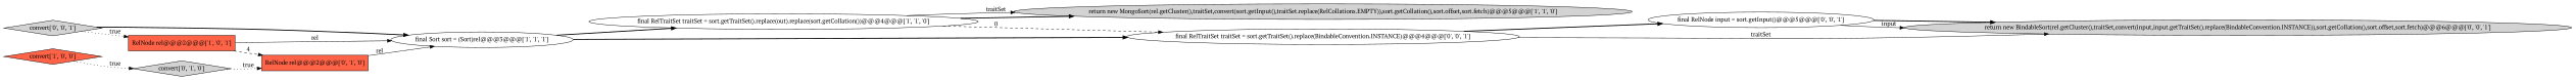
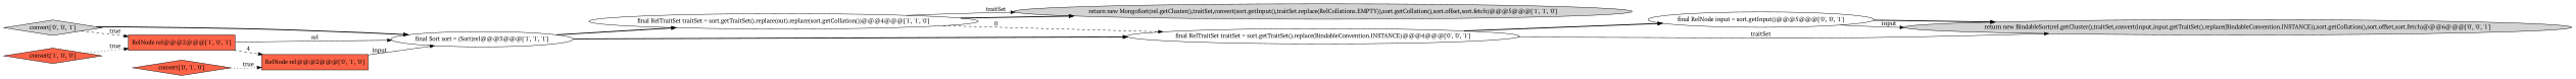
  digraph {
    fontname="PT Serif"
    rankdir=LR
    node [fillcolor=white fontname="PT Serif" shape=ellipse style=filled]
    edge [fontname="PT Serif" style=bold]
    n1 [label="final RelTraitSet traitSet = sort.getTraitSet().replace(out).replace(sort.getCollation())@@@4@@@['1', '1', '0']"]
    n2 [fillcolor=lightgray label="return new MongoSort(rel.getCluster(),traitSet,convert(sort.getInput(),traitSet.replace(RelCollations.EMPTY)),sort.getCollation(),sort.offset,sort.fetch)@@@5@@@['1', '1', '0']"]
    n3 [label="final RelTraitSet traitSet = sort.getTraitSet().replace(BindableConvention.INSTANCE)@@@4@@@['0', '0', '1']"]
    n4 [label="final RelNode input = sort.getInput()@@@5@@@['0', '0', '1']"]
    n5 [fillcolor=lightgray label="return new BindableSort(rel.getCluster(),traitSet,convert(input,input.getTraitSet().replace(BindableConvention.INSTANCE)),sort.getCollation(),sort.offset,sort.fetch)@@@6@@@['0', '0', '1']"]
    n6 [fillcolor=lightgray label="convert['0', '0', '1']" shape=diamond]
    n7 [fillcolor=tomato label="RelNode rel@@@2@@@['1', '0', '1']" shape=box]
    n8 [label="final Sort sort = (Sort)rel@@@3@@@['1', '1', '1']"]
    n9 [fillcolor=tomato label="RelNode rel@@@2@@@['0', '1', '0']" shape=box]
    n10 [fillcolor=tomato label="convert['1', '0', '0']" shape=diamond]
-   n11 [fillcolor=lightgray label="convert['0', '1', '0']" shape=diamond]
+   n11 [fillcolor=tomato label="convert['0', '1', '0']" shape=diamond]
    n1 -> n2 [label=traitSet style=solid]
    n1 -> n2
    n1 -> n3 [label=0 style=dashed]
    n3 -> n4
    n3 -> n5 [label=traitSet style=solid]
    n4 -> n5 [label=input style=solid]
    n4 -> n5
-   n6 -> n7 [label=true style=dotted]
+   n6 -> n7 [label=true style=dashed]
    n6 -> n8
    n7 -> n8 [label=rel style=solid]
    n7 -> n9 [label=4 style=dashed]
    n8 -> n1
    n8 -> n3
-   n9 -> n8 [label=rel style=solid]
-   n10 -> n11 [label=true style=dotted]
+   n9 -> n8 [label=input style=solid]
+   n10 -> n7 [label=true style=dotted]
    n11 -> n9 [label=true style=dotted]
  }
